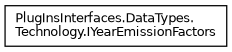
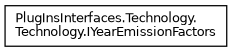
  digraph {
    rankdir=LR
-   n1 [color=black fillcolor=white fontname=Helvetica fontsize=10 height=0.2 label="PlugInsInterfaces.DataTypes.\lTechnology.IYearEmissionFactors" shape=record style=filled width=0.4]
+   n1 [color=black fillcolor=white fontname=Helvetica fontsize=10 height=0.2 label="PlugInsInterfaces.Technology.\lTechnology.IYearEmissionFactors" shape=record style=filled width=0.4]
  }
